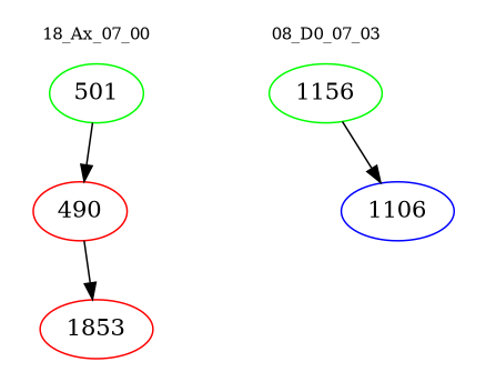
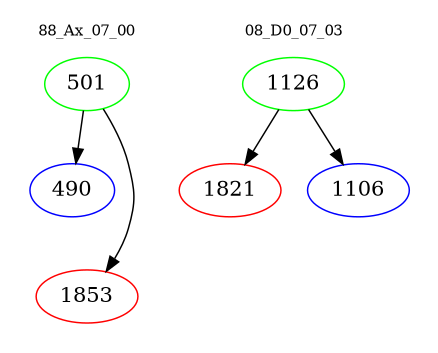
  digraph {
    node [color=green]
    edge [color=black]
    n1 [label=501]
-   n2 [color=red label=490]
+   n2 [color=blue label=490]
    n3 [color=red label=1853]
-   n4 [label=1156]
+   n4 [label=1126]
+   n5 [color=red label=1821]
    n6 [color=blue label=1106]
    subgraph cluster_1 {
      color=white
      fontsize=10
-     label="18_Ax_07_00"
+     label="88_Ax_07_00"
      n1
      n2
      n3
    }
    subgraph cluster_2 {
      color=white
      fontsize=10
      label="08_D0_07_03"
      n4
+     n5
      n6
    }
    n1 -> n2
-   n2 -> n3
+   n1 -> n3
+   n4 -> n5
    n4 -> n6
  }
